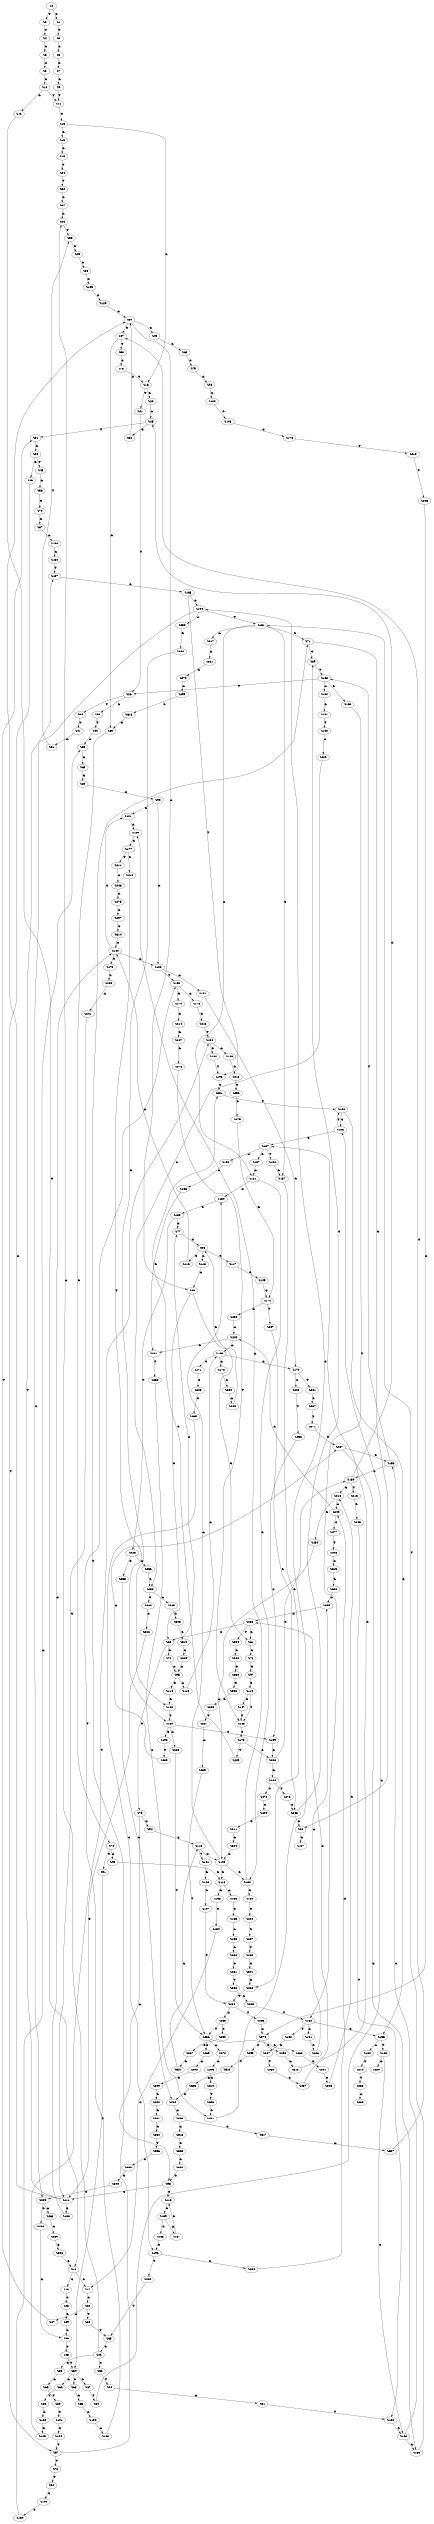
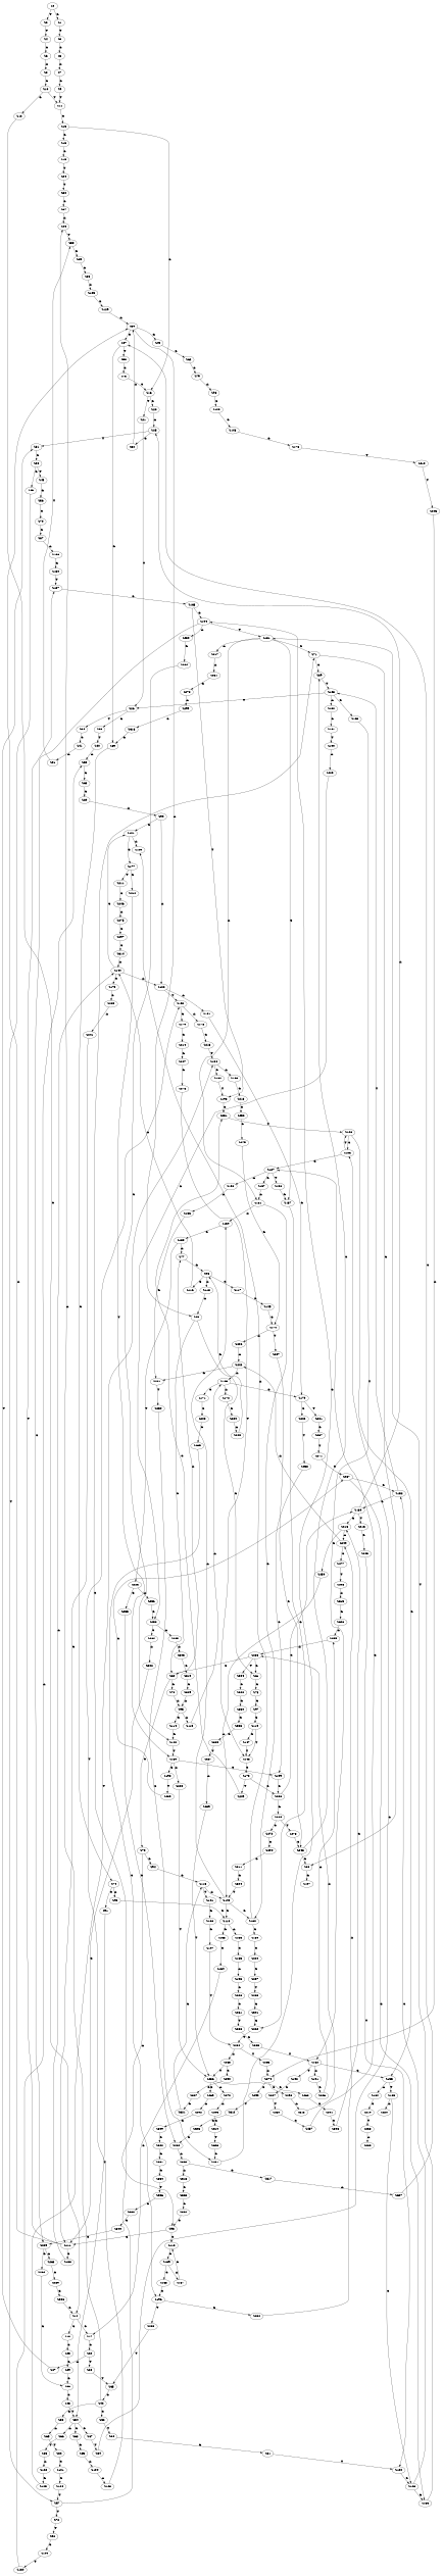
  strict digraph {
    S0
    S1
    S2
    S3
    S4
    S5
    S6
    S7
    S8
    S9
    S10
    S11
    S12
    S13
    S14
    S15
    S16
    S17
    S18
    S19
    S20
    S21
    S22
    S23
    S24
    S25
    S26
    S27
    S28
    S29
    S30
    S31
    S32
    S33
    S34
    S35
    S36
    S37
    S38
    S39
    S40
    S41
    S42
    S43
    S44
    S45
    S46
    S47
    S48
    S49
    S50
    S51
    S52
    S53
    S54
    S55
    S56
    S57
    S58
    S59
    S60
    S61
    S62
    S63
    S64
    S65
    S66
    S67
    S68
    S69
    S70
    S71
    S72
    S73
    S74
    S75
    S76
    S77
    S78
    S79
    S80
    S81
    S82
    S83
    S84
    S85
    S86
    S87
    S88
    S89
    S90
    S91
    S92
    S93
    S94
    S95
    S96
    S97
    S98
    S99
    S100
    S101
    S102
    S103
    S104
    S105
    S106
    S107
    S108
    S109
    S110
    S111
    S112
    S113
    S114
    S115
    S116
    S117
    S118
    S119
    S120
    S121
    S122
    S123
    S124
    S125
    S126
    S127
    S128
    S129
    S130
    S132
    S133
    S134
    S135
    S136
    S137
    S138
    S139
    S140
    S141
    S142
    S143
    S144
    S145
    S146
    S147
    S148
    S149
    S150
    S151
    S152
    S153
    S154
    S155
    S156
    S157
    S158
    S131
    S159
    S160
    S161
    S162
    S163
    S164
    S165
    S166
    S167
    S168
    S169
    S170
    S171
    S172
    S173
    S174
    S175
    S176
    S177
    S178
    S179
    S180
    S181
    S182
    S183
    S184
    S185
    S186
    S187
    S188
    S189
    S190
    S191
    S192
    S193
    S194
    S195
    S196
    S197
    S198
    S199
    S200
    S201
    S202
    S203
    S204
    S205
    S206
    S207
    S208
    S209
    S210
    S211
    S212
    S213
    S214
    S215
    S216
    S217
    S218
    S219
    S220
    S221
    S222
    S223
    S224
    S225
    S226
    S227
    S228
    S229
    S230
    S231
    S232
    S233
    S234
    S235
    S236
    S237
    S238
    S239
    S240
    S241
    S242
    S243
    S244
    S245
    S246
    S247
    S248
    S249
    S250
    S251
    S252
    S253
    S254
    S255
    S256
    S257
    S258
    S259
    S260
    S261
    S262
    S263
    S264
    S265
    S266
    S267
    S268
    S269
    S270
    S271
    S272
    S273
    S274
    S275
    S276
    S277
    S278
    S279
    S280
    S281
    S282
    S283
    S284
    S285
    S286
    S287
    S288
    S289
    S290
    S291
    S292
    S293
    S294
    S295
    S296
    S297
    S298
    S299
    S300
    S301
    S302
    S303
    S304
    S305
    S306
    S307
    S308
    S309
    S310
    S311
    S312
    S313
    S314
    S315
    S316
    S317
    S318
    S319
    S320
    S321
    S322
    S323
    S324
    S325
    S326
    S327
    S328
    S329
    S330
    S331
    S332
    S333
    S334
    S335
    S336
    S337
    S338
    S339
    S340
    S0 -> S1 [label=G]
    S0 -> S2 [label=T]
    S1 -> S3 [label=T]
    S2 -> S4 [label=T]
    S3 -> S5 [label=C]
    S4 -> S6 [label=C]
    S5 -> S7 [label=A]
    S6 -> S8 [label=A]
    S7 -> S9 [label=C]
    S8 -> S10 [label=C]
    S9 -> S11 [label=T]
    S10 -> S11 [label=T]
    S10 -> S12 [label=G]
    S11 -> S13 [label=C]
    S12 -> S14 [label=C]
    S13 -> S15 [label=G]
    S13 -> S16 [label=C]
    S14 -> S17 [label=C]
    S14 -> S18 [label=G]
    S15 -> S19 [label=C]
    S16 -> S20 [label=C]
    S16 -> S21 [label=T]
    S17 -> S22 [label=C]
    S18 -> S23 [label=C]
    S19 -> S24 [label=T]
    S20 -> S25 [label=A]
    S21 -> S26 [label=T]
    S22 -> S27 [label=A]
    S22 -> S28 [label=T]
    S23 -> S29 [label=G]
    S24 -> S30 [label=T]
    S25 -> S31 [label=T]
    S25 -> S32 [label=G]
    S26 -> S33 [label=G]
    S26 -> S34 [label=T]
    S27 -> S31 [label=T]
    S28 -> S35 [label=T]
    S29 -> S36 [label=G]
    S30 -> S37 [label=C]
    S31 -> S38 [label=C]
    S32 -> S39 [label=A]
    S33 -> S40 [label=T]
    S34 -> S41 [label=C]
    S35 -> S42 [label=C]
    S36 -> S43 [label=C]
    S37 -> S44 [label=A]
    S38 -> S45 [label=T]
    S38 -> S46 [label=G]
    S39 -> S47 [label=C]
    S39 -> S48 [label=A]
    S39 -> S49 [label=G]
    S40 -> S50 [label=A]
    S41 -> S51 [label=A]
    S42 -> S44 [label=A]
    S42 -> S52 [label=C]
    S42 -> S53 [label=G]
    S43 -> S54 [label=T]
    S44 -> S55 [label=T]
    S45 -> S56 [label=G]
    S46 -> S57 [label=T]
    S47 -> S58 [label=T]
    S47 -> S59 [label=G]
    S48 -> S60 [label=C]
    S48 -> S61 [label=G]
    S49 -> S62 [label=C]
    S50 -> S63 [label=G]
    S51 -> S55 [label=T]
    S52 -> S64 [label=T]
    S53 -> S65 [label=A]
    S54 -> S66 [label=A]
    S54 -> S67 [label=C]
    S54 -> S68 [label=G]
    S55 -> S69 [label=C]
    S56 -> S70 [label=C]
    S57 -> S71 [label=C]
    S57 -> S72 [label=T]
    S58 -> S73 [label=C]
    S59 -> S74 [label=G]
    S60 -> S75 [label=C]
    S60 -> S76 [label=G]
    S60 -> S77 [label=A]
    S61 -> S78 [label=G]
    S62 -> S79 [label=C]
    S63 -> S80 [label=G]
    S64 -> S81 [label=G]
    S65 -> S82 [label=T]
    S66 -> S83 [label=T]
    S67 -> S84 [label=T]
    S68 -> S85 [label=G]
    S69 -> S86 [label=C]
    S70 -> S87 [label=C]
    S71 -> S88 [label=G]
    S71 -> S89 [label=C]
    S72 -> S90 [label=T]
    S73 -> S16 [label=C]
    S74 -> S91 [label=C]
    S74 -> S92 [label=A]
    S75 -> S93 [label=A]
    S75 -> S94 [label=G]
    S76 -> S95 [label=A]
    S77 -> S96 [label=G]
    S78 -> S97 [label=G]
    S79 -> S98 [label=A]
    S80 -> S99 [label=A]
    S81 -> S100 [label=T]
    S82 -> S101 [label=C]
    S83 -> S102 [label=A]
    S84 -> S103 [label=C]
    S85 -> S104 [label=A]
    S86 -> S105 [label=A]
    S87 -> S106 [label=A]
    S88 -> S107 [label=G]
    S89 -> S108 [label=T]
    S90 -> S109 [label=G]
    S91 -> S54 [label=T]
    S92 -> S110 [label=C]
    S93 -> S111 [label=G]
    S93 -> S112 [label=C]
    S94 -> S113 [label=G]
    S95 -> S114 [label=G]
    S95 -> S115 [label=A]
    S96 -> S116 [label=G]
    S96 -> S117 [label=C]
    S96 -> S118 [label=A]
    S97 -> S119 [label=G]
    S98 -> S120 [label=C]
    S99 -> S121 [label=G]
    S99 -> S122 [label=A]
    S100 -> S123 [label=C]
    S101 -> S124 [label=G]
    S102 -> S125 [label=G]
    S103 -> S126 [label=T]
    S103 -> S127 [label=G]
    S104 -> S128 [label=A]
    S105 -> S129 [label=G]
    S106 -> S130 [label=G]
    S108 -> S26 [label=T]
    S108 -> S132 [label=A]
    S108 -> S133 [label=C]
    S109 -> S134 [label=T]
    S110 -> S135 [label=A]
    S110 -> S136 [label=G]
    S111 -> S39 [label=A]
    S111 -> S137 [label=T]
    S111 -> S138 [label=G]
    S112 -> S139 [label=C]
    S113 -> S140 [label=A]
    S113 -> S141 [label=T]
    S114 -> S142 [label=G]
    S115 -> S143 [label=A]
    S116 -> S144 [label=A]
    S117 -> S145 [label=C]
    S118 -> S48 [label=A]
    S119 -> S146 [label=T]
    S119 -> S147 [label=G]
    S120 -> S148 [label=G]
    S121 -> S149 [label=A]
    S122 -> S150 [label=T]
    S122 -> S151 [label=A]
    S123 -> S152 [label=C]
    S123 -> S153 [label=G]
    S124 -> S57 [label=T]
    S125 -> S154 [label=T]
    S126 -> S103 [label=C]
    S126 -> S155 [label=G]
    S127 -> S156 [label=A]
    S127 -> S157 [label=G]
    S127 -> S158 [label=T]
    S128 -> S150 [label=T]
    S129 -> S39 [label=A]
    S130 -> S137 [label=T]
    S132 -> S161 [label=C]
    S133 -> S162 [label=T]
    S134 -> S50 [label=A]
    S135 -> S163 [label=C]
    S136 -> S164 [label=C]
    S137 -> S165 [label=C]
    S138 -> S144 [label=A]
    S139 -> S166 [label=C]
    S139 -> S167 [label=A]
    S140 -> S110 [label=C]
    S140 -> S159 [label=A]
    S140 -> S160 [label=G]
    S141 -> S168 [label=G]
    S142 -> S169 [label=T]
    S143 -> S170 [label=G]
    S143 -> S171 [label=C]
    S143 -> S172 [label=A]
    S144 -> S121 [label=G]
    S144 -> S122 [label=A]
    S144 -> S173 [label=C]
    S145 -> S174 [label=G]
    S146 -> S175 [label=C]
    S147 -> S146 [label=T]
    S148 -> S176 [label=G]
-   S149 -> S177 [label=G]
+   S121 -> S177 [label=G]
    S150 -> S178 [label=A]
    S150 -> S179 [label=G]
    S151 -> S170 [label=G]
    S152 -> S108 [label=T]
    S152 -> S180 [label=C]
    S153 -> S181 [label=T]
    S154 -> S182 [label=C]
    S154 -> S183 [label=A]
    S155 -> S184 [label=A]
    S155 -> S185 [label=T]
    S156 -> S186 [label=A]
    S157 -> S131 [label=A]
    S158 -> S187 [label=G]
    S131 -> S159 [label=A]
    S131 -> S160 [label=G]
    S159 -> S188 [label=C]
    S160 -> S149 [label=A]
    S160 -> S189 [label=G]
    S161 -> S190 [label=T]
    S162 -> S155 [label=G]
    S162 -> S191 [label=A]
    S162 -> S192 [label=T]
    S163 -> S193 [label=A]
    S164 -> S17 [label=C]
    S165 -> S194 [label=G]
    S165 -> S195 [label=T]
    S166 -> S196 [label=C]
    S167 -> S112 [label=C]
    S168 -> S197 [label=G]
    S169 -> S198 [label=G]
    S169 -> S199 [label=C]
    S169 -> S200 [label=A]
    S170 -> S201 [label=T]
    S170 -> S202 [label=G]
    S171 -> S203 [label=C]
    S172 -> S204 [label=C]
    S173 -> S205 [label=C]
    S174 -> S206 [label=A]
    S174 -> S207 [label=T]
    S175 -> S208 [label=C]
    S175 -> S209 [label=T]
    S176 -> S210 [label=T]
    S177 -> S211 [label=T]
    S177 -> S212 [label=G]
    S178 -> S213 [label=G]
    S179 -> S214 [label=G]
    S180 -> S25 [label=A]
    S180 -> S215 [label=T]
    S180 -> S216 [label=G]
    S181 -> S71 [label=C]
    S181 -> S131 [label=A]
    S181 -> S187 [label=G]
    S181 -> S217 [label=A]
    S182 -> S195 [label=T]
    S183 -> S218 [label=G]
    S184 -> S219 [label=G]
    S185 -> S123 [label=C]
    S185 -> S220 [label=A]
    S186 -> S221 [label=G]
    S187 -> S222 [label=G]
    S188 -> S77 [label=A]
    S188 -> S223 [label=T]
    S189 -> S224 [label=C]
    S190 -> S225 [label=A]
    S191 -> S226 [label=G]
    S192 -> S227 [label=C]
    S193 -> S228 [label=C]
    S194 -> S181 [label=T]
    S194 -> S229 [label=C]
    S194 -> S230 [label=A]
    S195 -> S231 [label=C]
    S196 -> S232 [label=G]
    S196 -> S233 [label=T]
    S197 -> S234 [label=T]
    S198 -> S235 [label=T]
    S199 -> S208 [label=C]
    S200 -> S236 [label=T]
    S201 -> S237 [label=G]
    S202 -> S238 [label=T]
    S203 -> S239 [label=C]
    S204 -> S240 [label=A]
    S205 -> S241 [label=A]
    S206 -> S242 [label=A]
    S207 -> S243 [label=C]
    S208 -> S180 [label=C]
    S208 -> S244 [label=G]
    S209 -> S231 [label=C]
    S210 -> S245 [label=T]
    S211 -> S246 [label=C]
    S212 -> S169 [label=T]
    S213 -> S154 [label=T]
    S214 -> S247 [label=G]
    S215 -> S248 [label=G]
    S216 -> S249 [label=A]
    S216 -> S250 [label=G]
    S217 -> S251 [label=A]
    S218 -> S252 [label=C]
    S219 -> S253 [label=T]
    S221 -> S254 [label=T]
    S222 -> S234 [label=T]
    S223 -> S255 [label=G]
    S223 -> S256 [label=A]
    S224 -> S257 [label=G]
    S225 -> S258 [label=C]
    S226 -> S259 [label=A]
    S227 -> S260 [label=T]
    S228 -> S261 [label=C]
    S229 -> S262 [label=G]
    S229 -> S263 [label=A]
    S230 -> S264 [label=G]
    S231 -> S126 [label=T]
    S232 -> S249 [label=A]
    S233 -> S35 [label=T]
    S234 -> S265 [label=A]
    S234 -> S266 [label=T]
    S235 -> S267 [label=C]
    S236 -> S268 [label=C]
    S236 -> S269 [label=G]
    S236 -> S270 [label=A]
    S237 -> S271 [label=T]
    S238 -> S199 [label=C]
    S239 -> S196 [label=C]
    S240 -> S96 [label=G]
    S241 -> S111 [label=G]
    S242 -> S143 [label=A]
    S242 -> S221 [label=G]
    S243 -> S88 [label=G]
    S243 -> S89 [label=C]
    S244 -> S272 [label=C]
    S244 -> S273 [label=T]
    S245 -> S274 [label=A]
    S246 -> S275 [label=A]
    S247 -> S276 [label=G]
    S248 -> S100 [label=T]
    S249 -> S242 [label=A]
    S249 -> S277 [label=C]
    S250 -> S140 [label=A]
    S251 -> S278 [label=G]
    S252 -> S279 [label=C]
    S253 -> S280 [label=A]
    S254 -> S281 [label=C]
    S255 -> S282 [label=C]
    S256 -> S258 [label=C]
    S257 -> S283 [label=T]
    S258 -> S284 [label=C]
    S258 -> S285 [label=A]
    S259 -> S286 [label=A]
    S260 -> S287 [label=C]
    S261 -> S288 [label=T]
    S262 -> S36 [label=G]
    S263 -> S289 [label=C]
    S264 -> S142 [label=G]
    S265 -> S236 [label=T]
    S265 -> S290 [label=C]
    S266 -> S274 [label=A]
    S267 -> S152 [label=C]
    S267 -> S153 [label=G]
    S268 -> S291 [label=C]
    S269 -> S292 [label=A]
    S270 -> S293 [label=A]
    S271 -> S267 [label=C]
    S272 -> S294 [label=C]
    S273 -> S243 [label=C]
    S274 -> S295 [label=C]
    S274 -> S296 [label=G]
    S275 -> S297 [label=G]
    S276 -> S146 [label=T]
    S277 -> S298 [label=T]
    S278 -> S299 [label=A]
    S279 -> S174 [label=G]
    S281 -> S194 [label=G]
    S282 -> S300 [label=A]
    S283 -> S301 [label=G]
    S284 -> S302 [label=A]
    S285 -> S303 [label=A]
    S286 -> S60 [label=C]
    S286 -> S61 [label=G]
    S286 -> S304 [label=T]
    S287 -> S127 [label=G]
    S288 -> S305 [label=C]
    S289 -> S306 [label=G]
    S290 -> S307 [label=C]
    S291 -> S308 [label=C]
    S292 -> S309 [label=G]
    S293 -> S310 [label=G]
    S294 -> S311 [label=G]
    S295 -> S312 [label=T]
    S296 -> S313 [label=A]
    S297 -> S314 [label=G]
    S298 -> S315 [label=A]
    S299 -> S316 [label=C]
    S300 -> S317 [label=G]
    S300 -> S318 [label=A]
    S301 -> S222 [label=G]
    S302 -> S111 [label=G]
    S303 -> S319 [label=C]
    S304 -> S320 [label=C]
    S305 -> S162 [label=T]
    S306 -> S14 [label=C]
    S307 -> S321 [label=G]
    S308 -> S216 [label=G]
    S309 -> S322 [label=C]
    S310 -> S323 [label=T]
    S311 -> S324 [label=G]
    S312 -> S325 [label=G]
    S313 -> S286 [label=A]
    S314 -> S144 [label=A]
    S315 -> S326 [label=G]
    S316 -> S59 [label=G]
    S317 -> S327 [label=A]
    S318 -> S328 [label=C]
    S319 -> S329 [label=G]
    S320 -> S330 [label=G]
    S321 -> S113 [label=G]
    S322 -> S331 [label=G]
    S323 -> S281 [label=C]
-   S324 -> S140 [label=A]
+   S324 -> S140 [label=T]
    S325 -> S282 [label=C]
    S326 -> S259 [label=A]
    S327 -> S47 [label=C]
    S328 -> S332 [label=C]
    S329 -> S95 [label=A]
    S330 -> S333 [label=G]
    S331 -> S334 [label=G]
    S332 -> S93 [label=C]
    S333 -> S335 [label=G]
    S334 -> S336 [label=T]
    S335 -> S337 [label=T]
    S336 -> S338 [label=C]
    S337 -> S339 [label=A]
    S338 -> S340 [label=G]
    S339 -> S236 [label=T]
    S340 -> S229 [label=C]
  }
